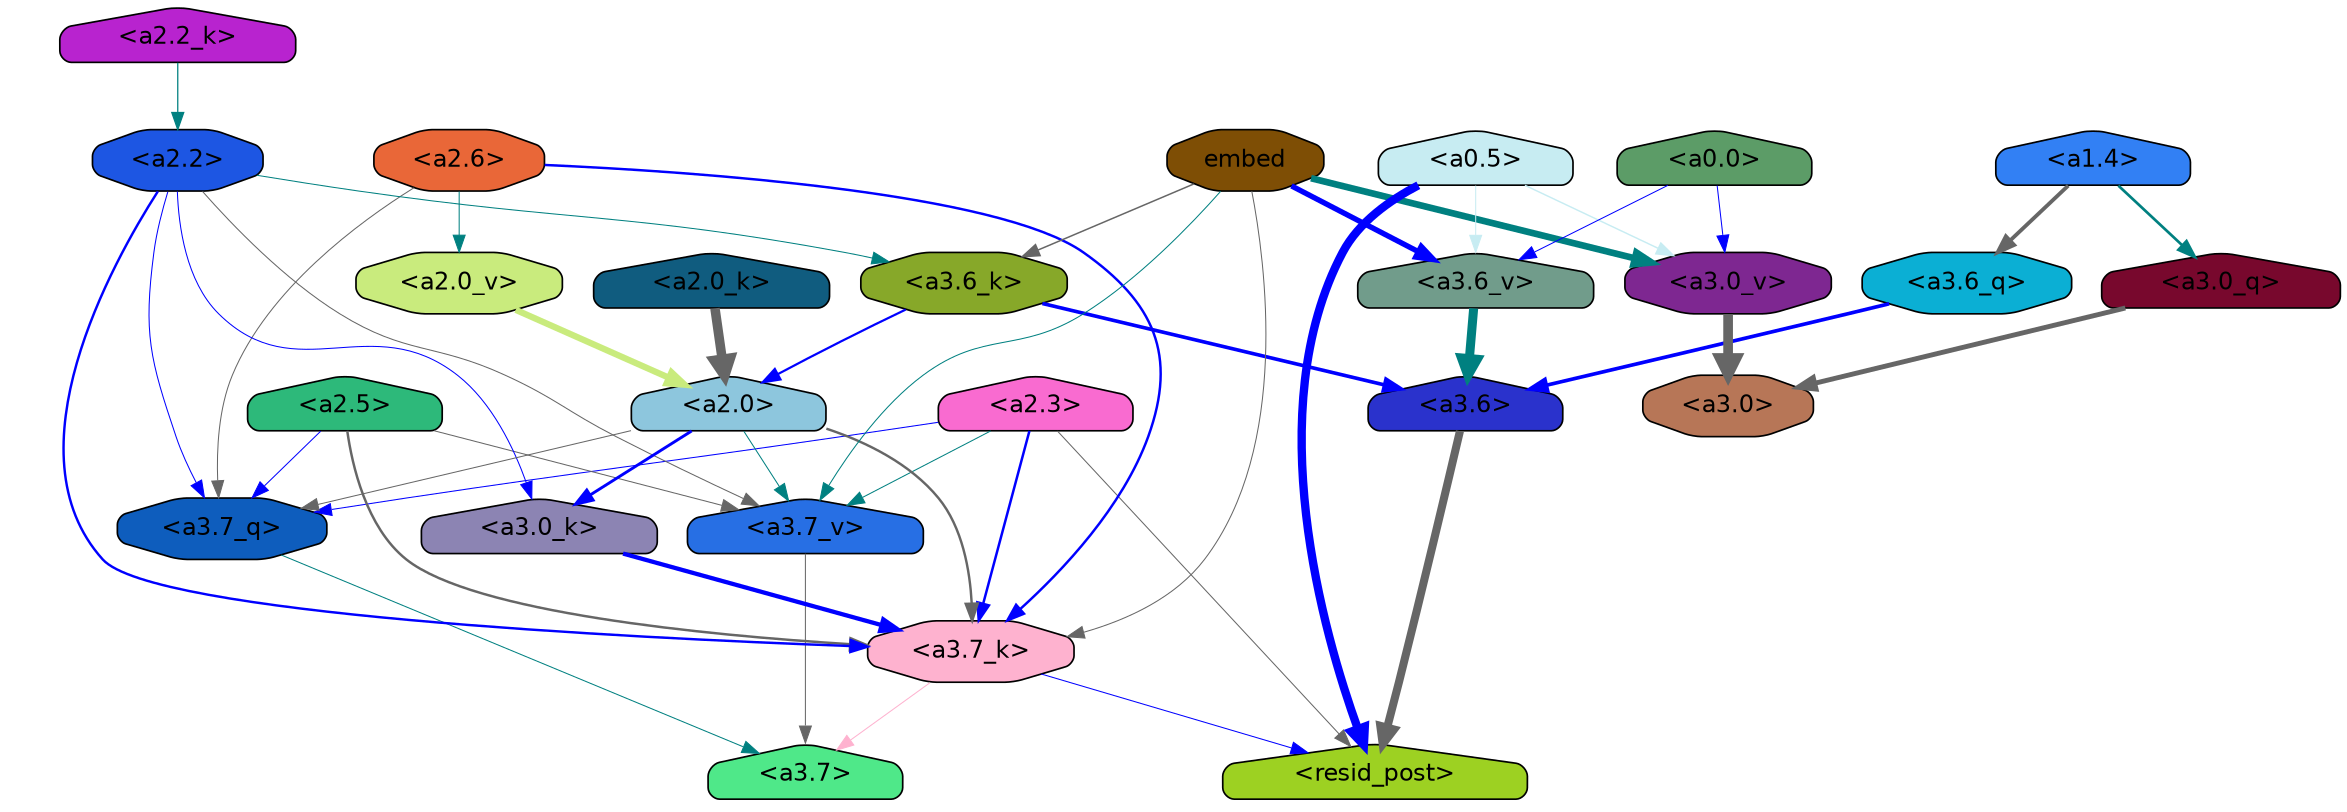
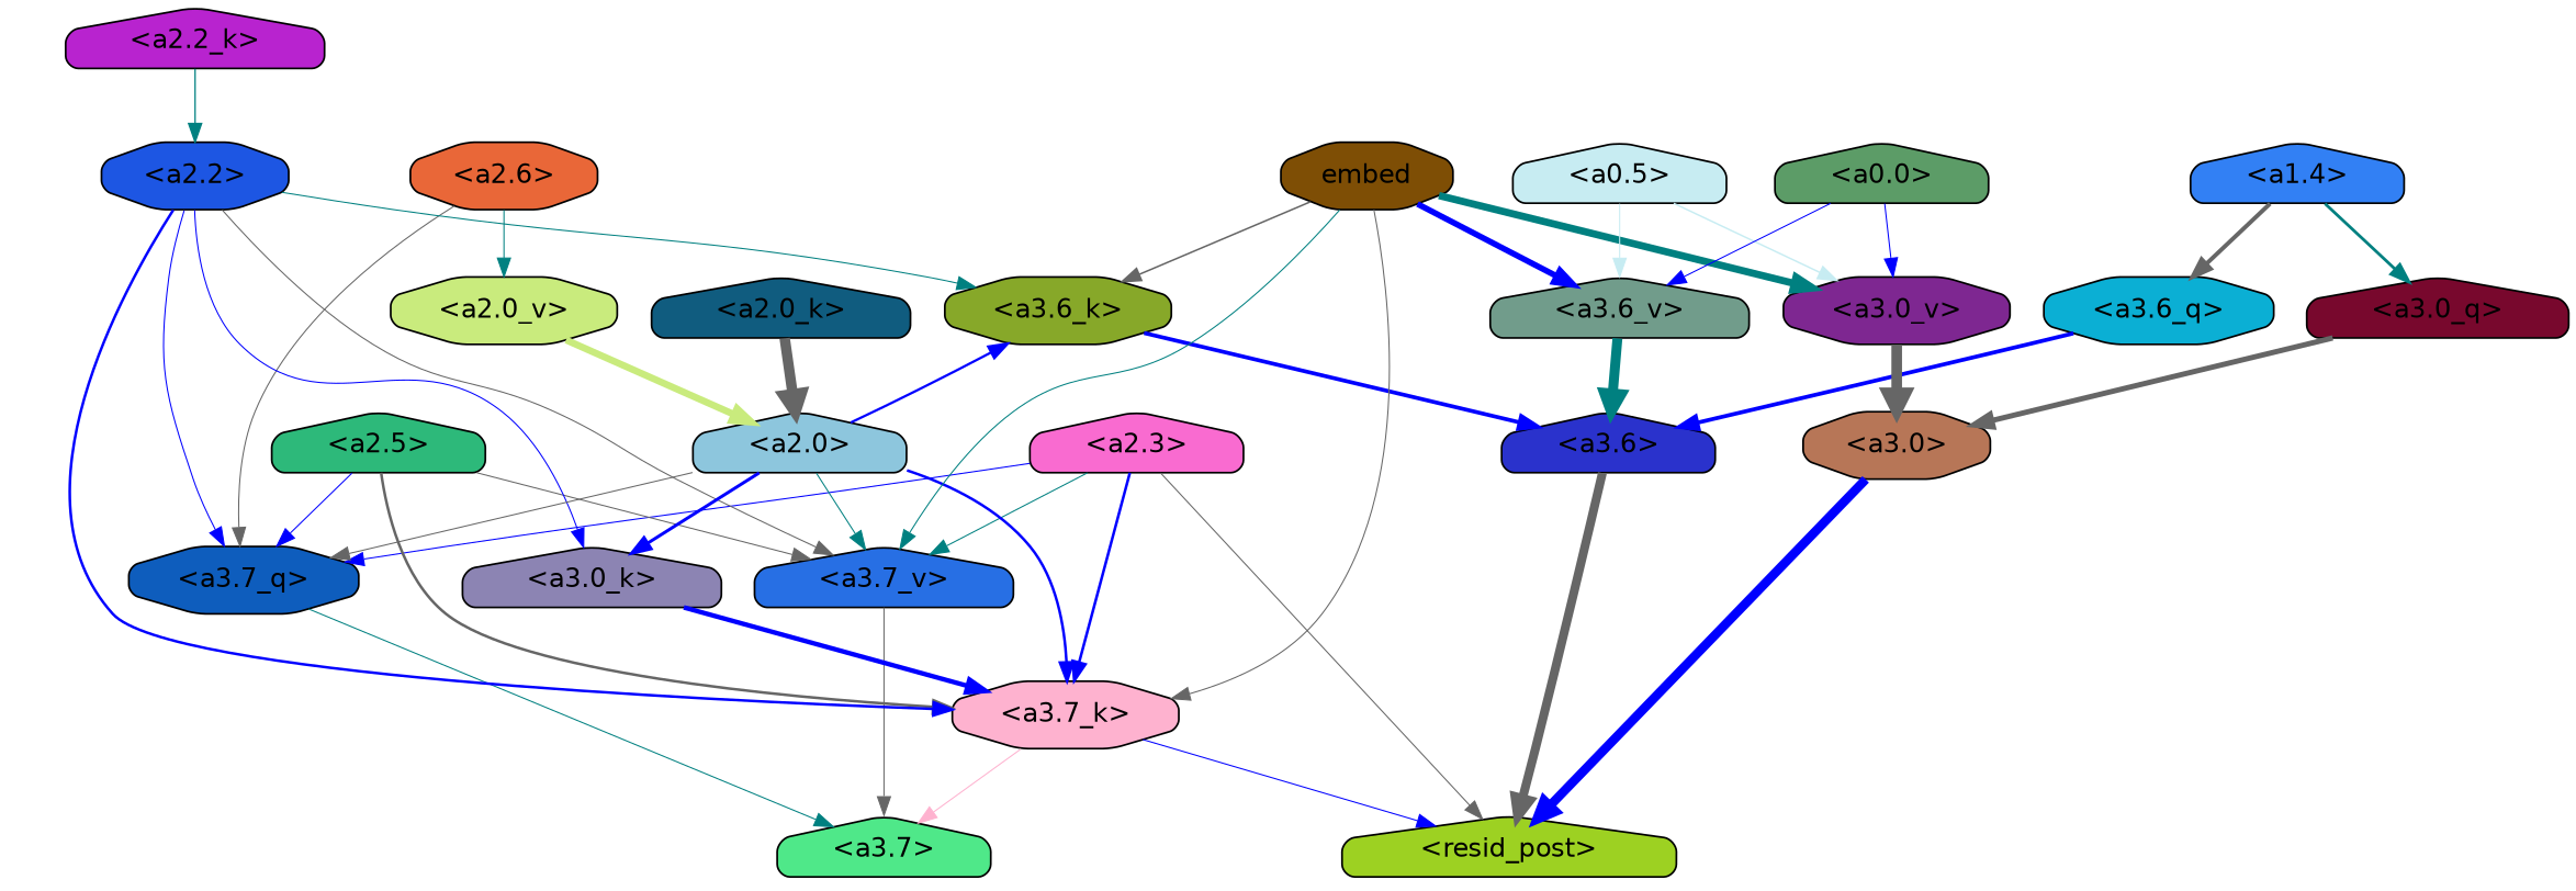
  strict digraph {
    splines=true
    node [color=black fontname=Helvetica shape=house style="filled, rounded"]
    edge [color=blue penwidth=0.6]
    "<a3.7>" [fillcolor="#4fe889"]
    "<resid_post>" [fillcolor="#9dd122"]
    "<a3.6>" [fillcolor="#2a32cc"]
    "<a3.0>" [fillcolor="#b77657" shape=octagon]
    "<a2.3>" [fillcolor="#f96bd0"]
    "<a3.7_q>" [fillcolor="#0e5dbd" shape=octagon]
    "<a3.7_k>" [fillcolor="#feb2cf" shape=octagon]
    "<a3.7_v>" [fillcolor="#276fe4"]
    "<a3.6_q>" [fillcolor="#0bafd4" shape=octagon]
    "<a3.0_q>" [fillcolor="#78082d"]
    "<a3.6_k>" [fillcolor="#87a829" shape=octagon]
    "<a3.0_k>" [fillcolor="#8c84b3"]
    "<a3.6_v>" [fillcolor="#719c8b"]
    "<a3.0_v>" [fillcolor="#7e2791" shape=octagon]
    "<a2.6>" [fillcolor="#e96738" shape=octagon]
    "<a2.0_v>" [fillcolor="#c9eb7d" shape=octagon]
    "<a2.5>" [fillcolor="#2db97a"]
    "<a2.2>" [fillcolor="#1d56e3" shape=octagon]
    "<a2.0>" [fillcolor="#8dc6dd"]
    "<a1.4>" [fillcolor="#3280f4"]
    embed [fillcolor="#7e4e05" shape=octagon]
    "<a0.5>" [fillcolor="#c7ecf2"]
    "<a0.0>" [fillcolor="#5c9c67"]
    "<a2.2_k>" [fillcolor="#b823cf"]
    "<a2.0_k>" [fillcolor="#105c7f"]
    "<a3.6>" -> "<resid_post>" [color=gray40 penwidth=4.746312499046326]
-   "<a0.5>" -> "<resid_post>" [penwidth=4.896343111991882]
+   "<a3.0>" -> "<resid_post>" [penwidth=4.896343111991882]
    "<a2.3>" -> "<resid_post>" [color=gray40]
    "<a2.3>" -> "<a3.7_q>"
    "<a2.3>" -> "<a3.7_k>" [penwidth=1.467104621231556]
    "<a2.3>" -> "<a3.7_v>" [color=teal]
    "<a3.7_q>" -> "<a3.7>" [color=teal]
    "<a3.7_k>" -> "<a3.7>" [color="#feb2cf"]
    "<a3.7_k>" -> "<resid_post>"
    "<a3.7_v>" -> "<a3.7>" [color=gray40]
    "<a3.6_q>" -> "<a3.6>" [penwidth=2.160832464694977]
    "<a3.0_q>" -> "<a3.0>" [color=gray40 penwidth=2.870753765106201]
    "<a3.6_k>" -> "<a3.6>" [penwidth=2.13908451795578]
    "<a3.0_k>" -> "<a3.7_k>" [penwidth=2.520303964614868]
    "<a3.6_v>" -> "<a3.6>" [color=teal penwidth=5.297133803367615]
    "<a3.0_v>" -> "<a3.0>" [color=gray40 penwidth=5.680712580680847]
    "<a2.6>" -> "<a3.7_q>" [color=gray40]
-   "<a2.6>" -> "<a3.7_k>" [penwidth=1.4453159049153328]
    "<a2.6>" -> "<a2.0_v>" [color=teal]
    "<a2.0_v>" -> "<a2.0>" [color="#c9eb7d" penwidth=3.7102378383278847]
    "<a2.5>" -> "<a3.7_q>"
    "<a2.5>" -> "<a3.7_k>" [color=gray40 penwidth=1.4526091292500496]
    "<a2.5>" -> "<a3.7_v>" [color=gray40]
    "<a2.2>" -> "<a3.7_q>"
    "<a2.2>" -> "<a3.7_k>" [penwidth=1.4310357049107552]
    "<a2.2>" -> "<a3.7_v>" [color=gray40]
    "<a2.2>" -> "<a3.6_k>" [color=teal]
    "<a2.2>" -> "<a3.0_k>"
    "<a2.0>" -> "<a3.7_q>" [color=gray40]
-   "<a2.0>" -> "<a3.7_k>" [color=gray40 penwidth=1.4314699843525887]
+   "<a2.0>" -> "<a3.7_k>" [penwidth=1.4314699843525887]
    "<a2.0>" -> "<a3.7_v>" [color=teal]
-   "<a3.6_k>" -> "<a2.0>" [penwidth=1.2950235605239868]
+   "<a2.0>" -> "<a3.6_k>" [penwidth=1.2950235605239868]
    "<a2.0>" -> "<a3.0_k>" [penwidth=1.712992787361145]
    "<a1.4>" -> "<a3.6_q>" [color=gray40 penwidth=2.2719132900238037]
    "<a1.4>" -> "<a3.0_q>" [color=teal penwidth=1.5932877659797668]
    embed -> "<a3.7_k>" [color=gray40]
    embed -> "<a3.7_v>" [color=teal]
    embed -> "<a3.6_k>" [color=gray40 penwidth=0.891706109046936]
    embed -> "<a3.6_v>" [penwidth=3.1766927242279053]
    embed -> "<a3.0_v>" [color=teal penwidth=3.9005755856633186]
    "<a0.5>" -> "<a3.6_v>" [color="#c7ecf2"]
    "<a0.5>" -> "<a3.0_v>" [color="#c7ecf2" penwidth=0.8493617177009583]
    "<a0.0>" -> "<a3.6_v>"
    "<a0.0>" -> "<a3.0_v>"
    "<a2.2_k>" -> "<a2.2>" [color=teal penwidth=0.7399393804371357]
    "<a2.0_k>" -> "<a2.0>" [color=gray40 penwidth=5.5817058570683]
  }
